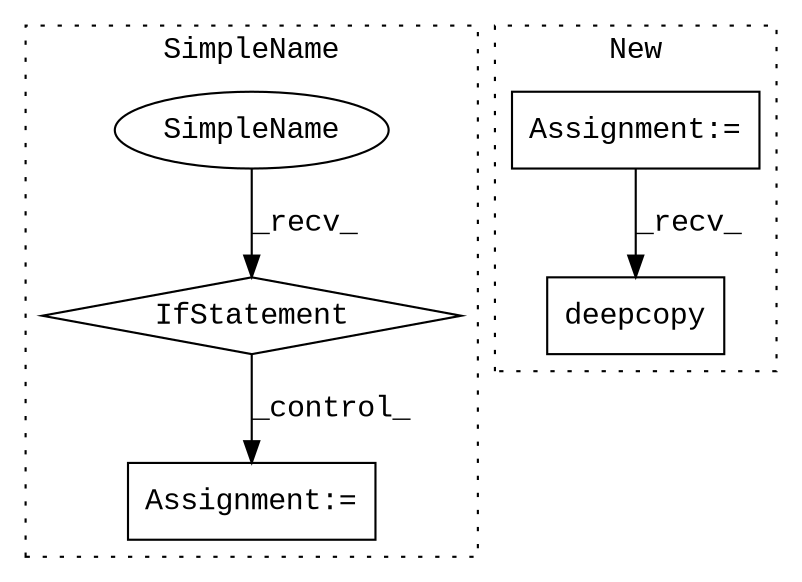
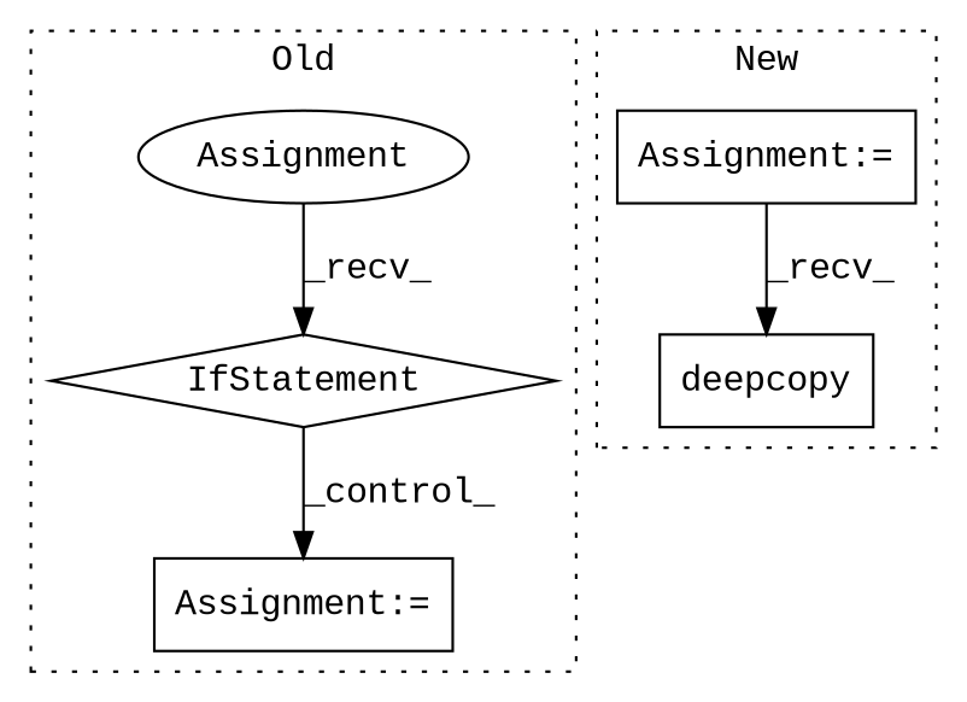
  digraph {
    fontname="Liberation Mono"
    node [a=7 fontname="Liberation Mono" shape=box]
    edge [fontname="Liberation Mono"]
    n1 [a=25 l="10,2" label=IfStatement s="701,725" shape=diamond]
-   n2 [a=42 label=SimpleName shape=ellipse]
+   n2 [a=42 label=Assignment shape=ellipse]
    n3 [l=1 label="Assignment:=" s=747]
    n4 [a=32 l="9,1" label=deepcopy s="1001,1021"]
    n5 [l=4 label="Assignment:=" s=318]
    subgraph cluster_1 {
-     label=SimpleName
+     label=Old
      style=dotted
      n1
      n2
      n3
    }
    subgraph cluster_2 {
      label=New
      style=dotted
      n4
      n5
    }
    n1 -> n3 [label=_control_]
    n2 -> n1 [label=_recv_]
    n5 -> n4 [label=_recv_]
  }
